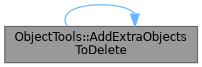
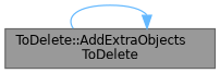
  digraph {
    rankdir=LR
-   n1 [color=gray40 fillcolor=grey60 fontcolor=black fontname=Helvetica fontsize=10 height=0.2 label="ObjectTools::AddExtraObjects\lToDelete" shape=box style=filled width=0.4]
+   n1 [color=gray40 fillcolor=grey60 fontcolor=black fontname=Helvetica fontsize=10 height=0.2 label="ToDelete::AddExtraObjects\lToDelete" shape=box style=filled width=0.4]
    n1 -> n1 [color=steelblue1 fontname=Helvetica fontsize=10 labelfontname=Helvetica labelfontsize=10 style=solid]
  }
